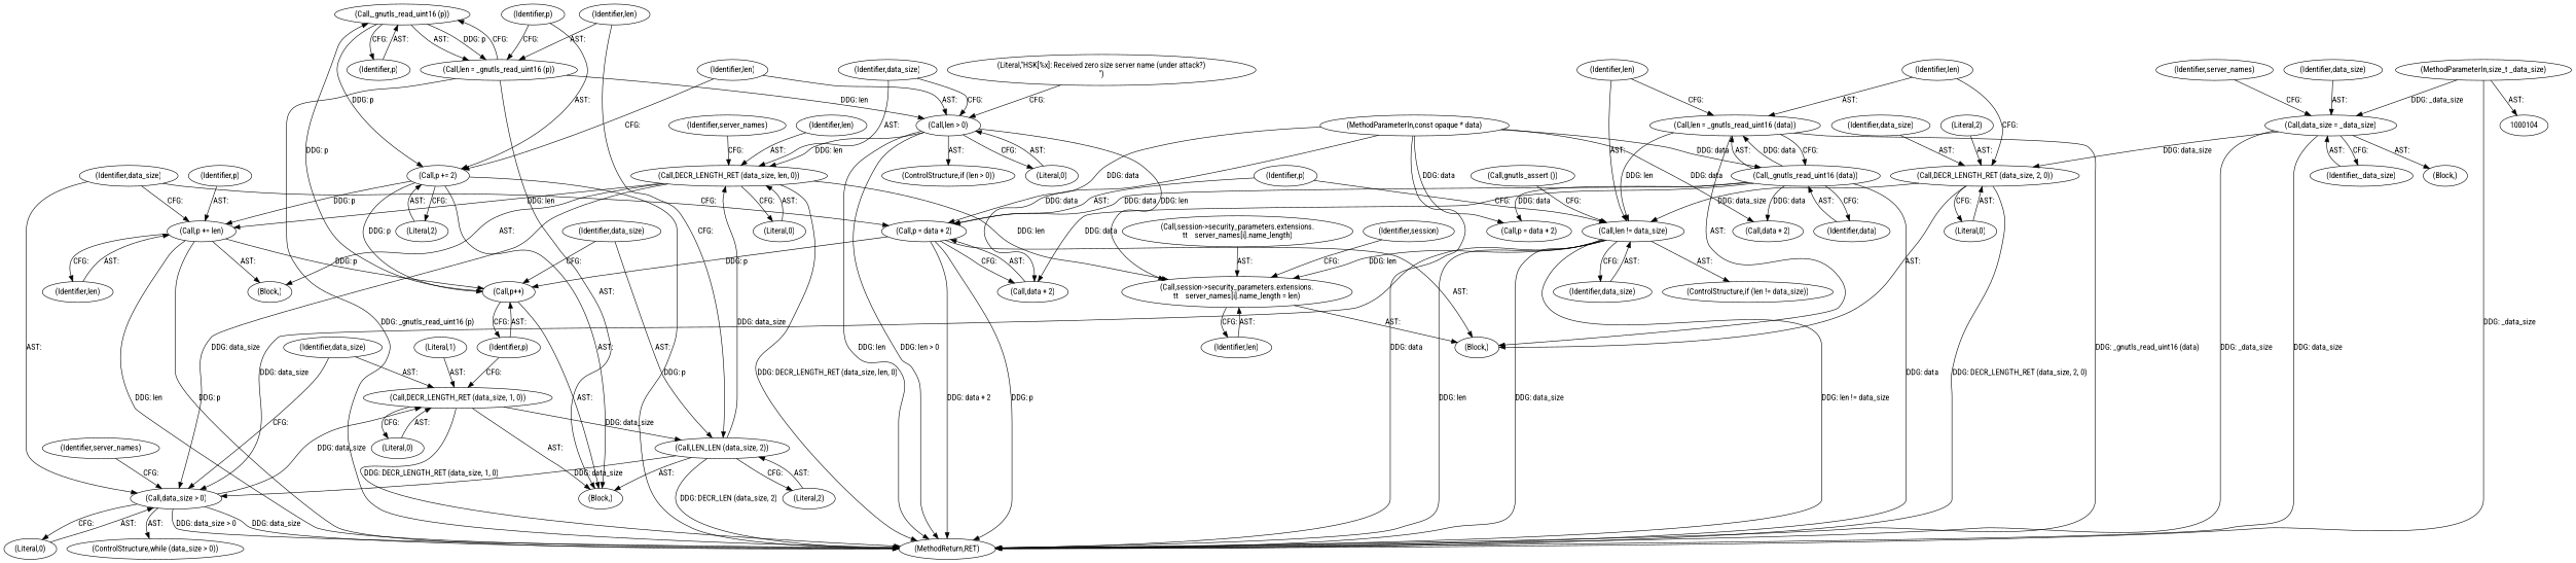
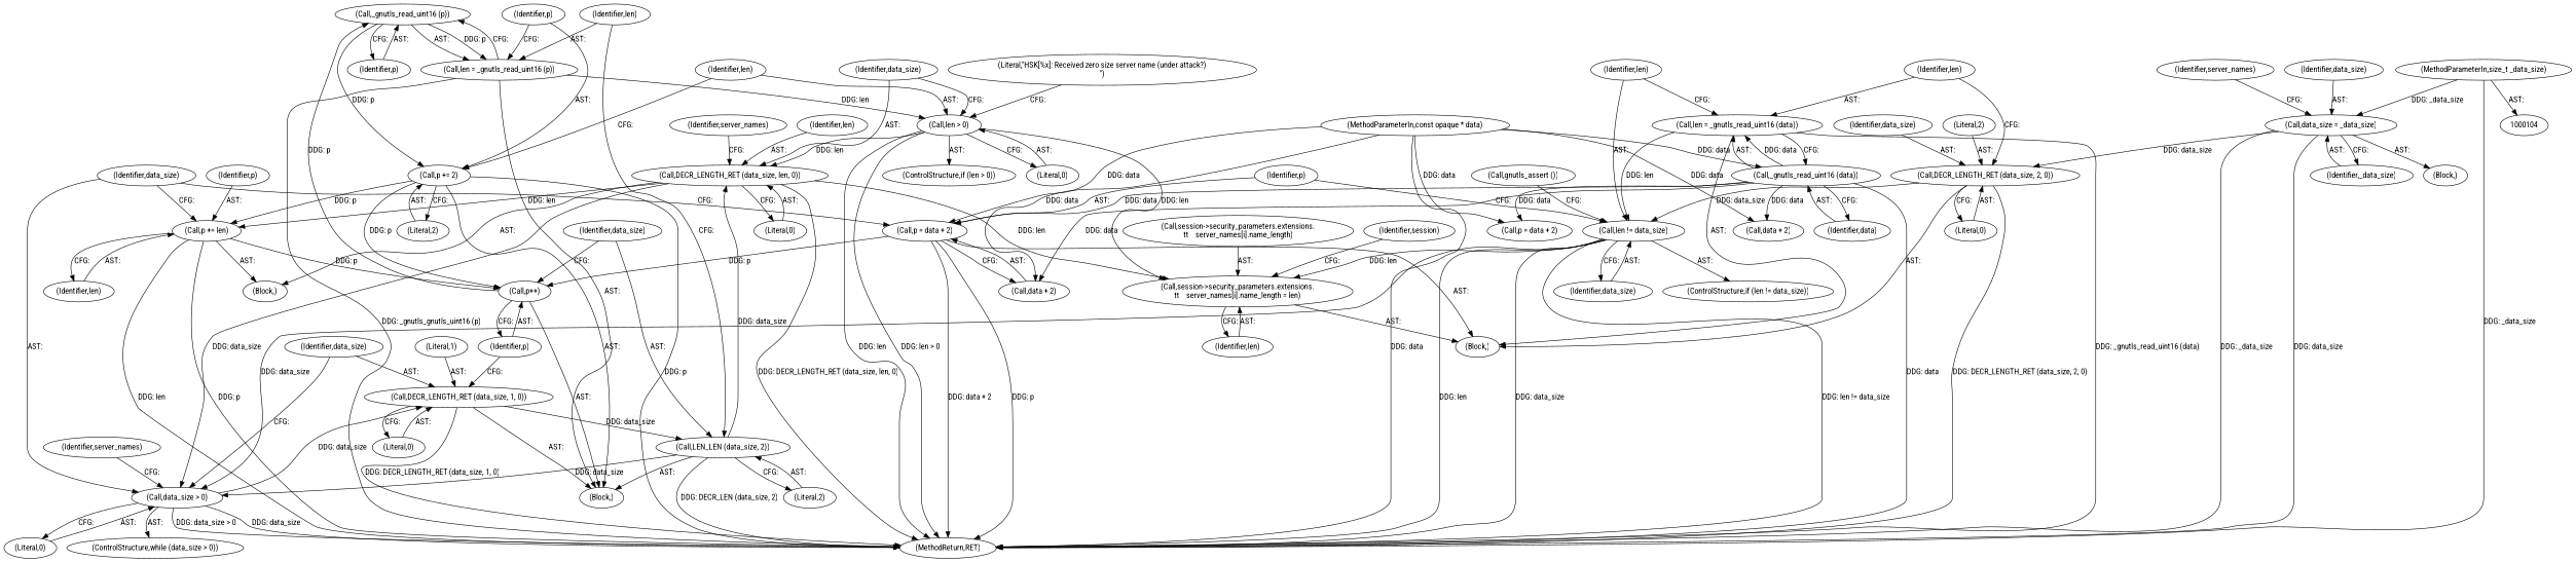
  digraph {
    fontname="Roboto Condensed"
    node [fontname="Roboto Condensed"]
    edge [fontname="Roboto Condensed"]
    n1 [label="(Call,_gnutls_read_uint16 (p))"]
    n2 [label="(Call,len = _gnutls_read_uint16 (p))"]
    n3 [label="(Call,p += 2)"]
    n4 [label="(Identifier,p)"]
    n5 [label="(Block,)"]
    n6 [label="(MethodReturn,RET)"]
    n7 [label="(Call,len > 0)"]
    n8 [label="(Call,p++)"]
    n9 [label="(Call,p += len)"]
    n10 [label="(Literal,2)"]
    n11 [label="(Identifier,p)"]
    n12 [label="(Call,DECR_LENGTH_RET (data_size, 1, 0))"]
    n13 [label="(Block,)"]
    n14 [label="(Identifier,len)"]
    n15 [label="(Call,DECR_LENGTH_RET (data_size, len, 0))"]
    n16 [label="(Call,data_size > 0)"]
    n17 [label="(Call,session->security_parameters.extensions.\n\t\t    server_names[i].name_length = len)"]
    n18 [label="(Literal,0)"]
    n19 [label="(ControlStructure,while (data_size > 0))"]
    n20 [label="(Literal,0)"]
    n21 [label="(Block,)"]
    n22 [label="(Identifier,len)"]
    n23 [label="(Call,LEN_LEN (data_size, 2))"]
    n24 [label="(Literal,2)"]
    n25 [label="(Literal,0)"]
    n26 [label="(Call,len != data_size)"]
    n27 [label="(Identifier,data_size)"]
    n28 [label="(ControlStructure,if (len != data_size))"]
    n29 [label="(Call,len = _gnutls_read_uint16 (data))"]
    n30 [label="(Call,_gnutls_read_uint16 (data))"]
    n31 [label="(Call,p = data + 2)"]
    n32 [label="(Identifier,data)"]
    n33 [label="(Call,data + 2)"]
    n34 [label="(Call,p = data + 2)"]
    n35 [label="(Call,data + 2)"]
    n36 [label="(MethodParameterIn,const opaque * data)"]
    n37 [label="(Call,DECR_LENGTH_RET (data_size, 2, 0))"]
    n38 [label="(Literal,0)"]
    n39 [label="(Call,data_size = _data_size)"]
    n40 [label="(Block,)"]
    n41 [label="(Identifier,_data_size)"]
    n42 [label="(MethodParameterIn,size_t _data_size)"]
    1000104
    n44 [label="(Literal,0)"]
    n45 [label="(ControlStructure,if (len > 0))"]
    n46 [label="(Identifier,server_names)"]
    n47 [label="(Identifier,len)"]
    n48 [label="(Literal,\"HSK[%x]: Received zero size server name (under attack?)\n\")"]
    n49 [label="(Call,gnutls_assert ())"]
    n50 [label="(Call,session->security_parameters.extensions.\n\t\t    server_names[i].name_length)"]
    n51 [label="(Identifier,data_size)"]
    n52 [label="(Identifier,len)"]
    n53 [label="(Identifier,p)"]
    n54 [label="(Identifier,server_names)"]
    n55 [label="(Identifier,p)"]
    n56 [label="(Identifier,len)"]
    n57 [label="(Identifier,data_size)"]
    n58 [label="(Identifier,data_size)"]
    n59 [label="(Identifier,session)"]
    n60 [label="(Identifier,data_size)"]
    n61 [label="(Identifier,data_size)"]
    n62 [label="(Identifier,data_size)"]
    n63 [label="(Identifier,len)"]
    n64 [label="(Identifier,server_names)"]
    n65 [label="(Literal,2)"]
    n66 [label="(Identifier,len)"]
    n67 [label="(Identifier,p)"]
    n68 [label="(Literal,1)"]
    n1 -> n2 [label="AST: "]
    n1 -> n2 [label="DDG: p"]
    n1 -> n3 [label="DDG: p"]
    n1 -> n4 [label="CFG: "]
    n2 -> n1 [label="CFG: "]
    n2 -> n5 [label="AST: "]
-   n2 -> n6 [label="DDG: _gnutls_read_uint16 (p)"]
+   n2 -> n6 [label="DDG: _gnutls_gnutls_uint16 (p)"]
    n2 -> n7 [label="DDG: len"]
    n3 -> n5 [label="AST: "]
    n3 -> n6 [label="DDG: p"]
    n3 -> n8 [label="DDG: p"]
    n3 -> n9 [label="DDG: p"]
    n3 -> n10 [label="CFG: "]
    n4 -> n1 [label="AST: "]
    n7 -> n6 [label="DDG: len > 0"]
    n7 -> n6 [label="DDG: len"]
    n7 -> n15 [label="DDG: len"]
    n7 -> n17 [label="DDG: len"]
    n7 -> n44 [label="CFG: "]
    n7 -> n45 [label="AST: "]
    n8 -> n1 [label="DDG: p"]
    n8 -> n5 [label="AST: "]
    n8 -> n11 [label="CFG: "]
    n9 -> n6 [label="DDG: len"]
    n9 -> n6 [label="DDG: p"]
    n9 -> n8 [label="DDG: p"]
    n9 -> n13 [label="AST: "]
    n9 -> n14 [label="CFG: "]
    n10 -> n3 [label="AST: "]
    n11 -> n8 [label="AST: "]
    n11 -> n12 [label="CFG: "]
    n12 -> n5 [label="AST: "]
    n12 -> n6 [label="DDG: DECR_LENGTH_RET (data_size, 1, 0)"]
    n12 -> n23 [label="DDG: data_size"]
    n12 -> n25 [label="CFG: "]
    n14 -> n9 [label="AST: "]
    n15 -> n6 [label="DDG: DECR_LENGTH_RET (data_size, len, 0)"]
    n15 -> n9 [label="DDG: len"]
    n15 -> n13 [label="AST: "]
    n15 -> n16 [label="DDG: data_size"]
    n15 -> n17 [label="DDG: len"]
    n15 -> n18 [label="CFG: "]
    n16 -> n6 [label="DDG: data_size"]
    n16 -> n6 [label="DDG: data_size > 0"]
    n16 -> n12 [label="DDG: data_size"]
    n16 -> n19 [label="AST: "]
    n16 -> n20 [label="CFG: "]
    n17 -> n21 [label="AST: "]
    n17 -> n22 [label="CFG: "]
    n18 -> n15 [label="AST: "]
    n20 -> n16 [label="AST: "]
    n22 -> n17 [label="AST: "]
    n23 -> n5 [label="AST: "]
    n23 -> n6 [label="DDG: DECR_LEN (data_size, 2)"]
    n23 -> n15 [label="DDG: data_size"]
    n23 -> n16 [label="DDG: data_size"]
    n23 -> n24 [label="CFG: "]
    n24 -> n23 [label="AST: "]
    n25 -> n12 [label="AST: "]
    n26 -> n6 [label="DDG: data_size"]
    n26 -> n6 [label="DDG: len != data_size"]
    n26 -> n6 [label="DDG: len"]
    n26 -> n16 [label="DDG: data_size"]
    n26 -> n17 [label="DDG: len"]
    n26 -> n27 [label="CFG: "]
    n26 -> n28 [label="AST: "]
    n27 -> n26 [label="AST: "]
    n29 -> n6 [label="DDG: _gnutls_read_uint16 (data)"]
    n29 -> n21 [label="AST: "]
    n29 -> n26 [label="DDG: len"]
    n29 -> n30 [label="CFG: "]
    n30 -> n6 [label="DDG: data"]
    n30 -> n29 [label="AST: "]
    n30 -> n29 [label="DDG: data"]
    n30 -> n31 [label="DDG: data"]
    n30 -> n32 [label="CFG: "]
    n30 -> n33 [label="DDG: data"]
    n30 -> n34 [label="DDG: data"]
    n30 -> n35 [label="DDG: data"]
    n31 -> n6 [label="DDG: data + 2"]
    n31 -> n6 [label="DDG: p"]
    n31 -> n8 [label="DDG: p"]
    n31 -> n21 [label="AST: "]
    n31 -> n33 [label="CFG: "]
    n32 -> n30 [label="AST: "]
    n33 -> n31 [label="AST: "]
    n36 -> n6 [label="DDG: data"]
    n36 -> n30 [label="DDG: data"]
    n36 -> n31 [label="DDG: data"]
    n36 -> n33 [label="DDG: data"]
    n36 -> n34 [label="DDG: data"]
    n36 -> n35 [label="DDG: data"]
    n37 -> n6 [label="DDG: DECR_LENGTH_RET (data_size, 2, 0)"]
    n37 -> n21 [label="AST: "]
    n37 -> n26 [label="DDG: data_size"]
    n37 -> n38 [label="CFG: "]
    n38 -> n37 [label="AST: "]
    n39 -> n6 [label="DDG: data_size"]
    n39 -> n6 [label="DDG: _data_size"]
    n39 -> n37 [label="DDG: data_size"]
    n39 -> n40 [label="AST: "]
    n39 -> n41 [label="CFG: "]
    n41 -> n39 [label="AST: "]
    n42 -> n6 [label="DDG: _data_size"]
    n42 -> n39 [label="DDG: _data_size"]
    n42 -> 1000104 [label="AST: "]
    n44 -> n7 [label="AST: "]
    n46 -> n15 [label="CFG: "]
    n47 -> n2 [label="AST: "]
    n47 -> n23 [label="CFG: "]
    n48 -> n7 [label="CFG: "]
    n49 -> n26 [label="CFG: "]
    n50 -> n17 [label="AST: "]
    n51 -> n12 [label="AST: "]
    n51 -> n16 [label="CFG: "]
    n52 -> n26 [label="AST: "]
    n52 -> n29 [label="CFG: "]
    n53 -> n9 [label="AST: "]
    n54 -> n39 [label="CFG: "]
    n55 -> n26 [label="CFG: "]
    n55 -> n31 [label="AST: "]
    n56 -> n29 [label="AST: "]
    n56 -> n37 [label="CFG: "]
    n57 -> n9 [label="CFG: "]
    n57 -> n16 [label="AST: "]
    n57 -> n31 [label="CFG: "]
    n58 -> n7 [label="CFG: "]
    n58 -> n15 [label="AST: "]
    n59 -> n17 [label="CFG: "]
    n60 -> n37 [label="AST: "]
    n61 -> n8 [label="CFG: "]
    n61 -> n23 [label="AST: "]
    n62 -> n39 [label="AST: "]
    n63 -> n15 [label="AST: "]
    n64 -> n16 [label="CFG: "]
    n65 -> n37 [label="AST: "]
    n66 -> n3 [label="CFG: "]
    n66 -> n7 [label="AST: "]
    n67 -> n2 [label="CFG: "]
    n67 -> n3 [label="AST: "]
    n68 -> n12 [label="AST: "]
  }
